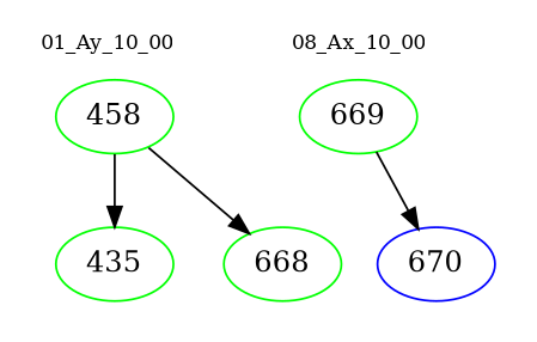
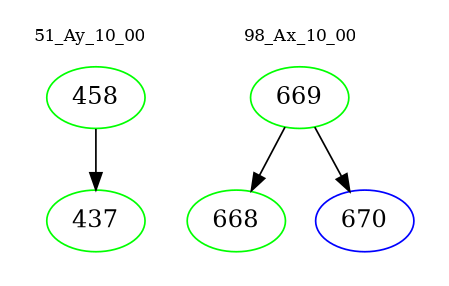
  digraph {
    node [color=green]
    edge [color=black]
    n1 [label=458]
-   n2 [label=435]
+   n2 [label=437]
    n3 [label=669]
    n4 [label=668]
    n5 [color=blue label=670]
    subgraph cluster_1 {
      color=white
      fontsize=10
-     label="01_Ay_10_00"
+     label="51_Ay_10_00"
      n1
      n2
    }
    subgraph cluster_2 {
      color=white
      fontsize=10
-     label="08_Ax_10_00"
+     label="98_Ax_10_00"
      n3
      n4
      n5
    }
    n1 -> n2
-   n1 -> n4
+   n3 -> n4
    n3 -> n5
  }
